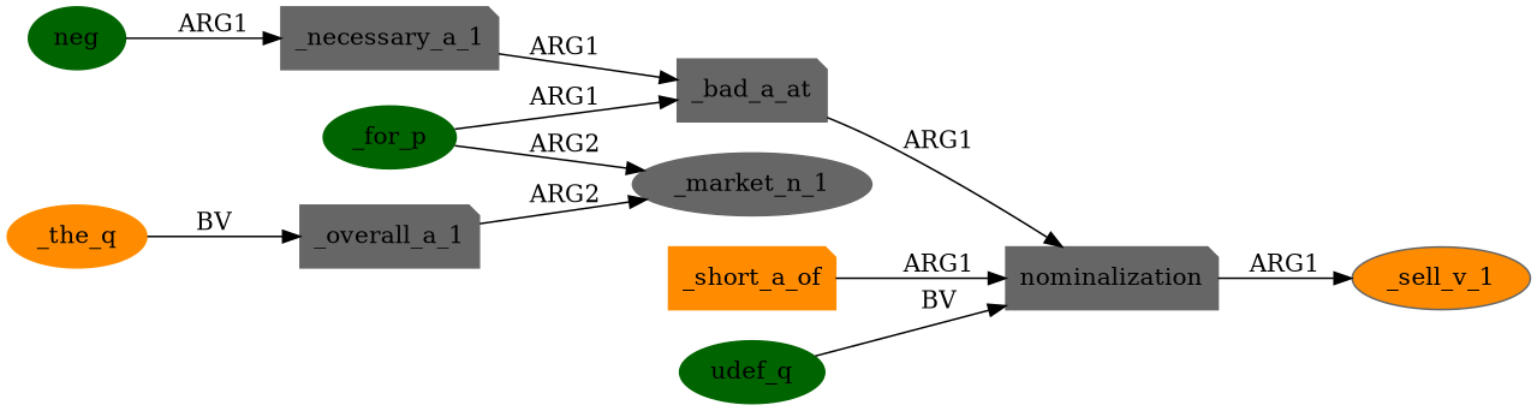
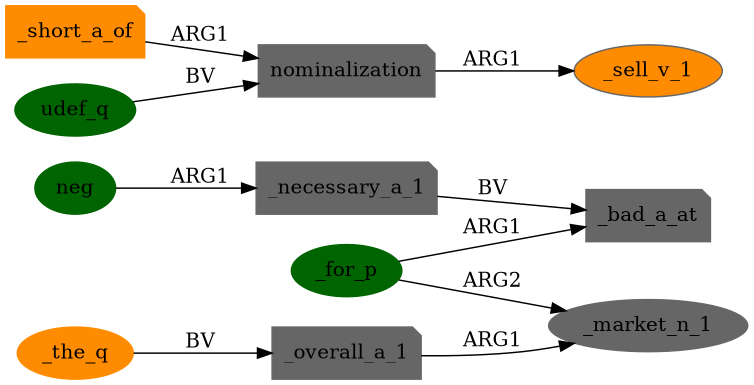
  digraph {
    rankdir=LR
    node [color=gray40 shape=ellipse style=filled]
    _for_p [color=darkgreen]
    _bad_a_at [shape=note]
    _market_n_1
    nominalization [shape=note]
    _sell_v_1 [fillcolor=darkorange]
    _overall_a_1 [shape=note]
    _necessary_a_1 [shape=note]
    _the_q [color=darkorange]
    _short_a_of [color=darkorange shape=note]
    neg [color=darkgreen]
    udef_q [color=darkgreen]
    _for_p -> _bad_a_at [label=ARG1]
    _for_p -> _market_n_1 [label=ARG2]
-   _bad_a_at -> nominalization [label=ARG1]
    nominalization -> _sell_v_1 [label=ARG1]
-   _overall_a_1 -> _market_n_1 [label=ARG2]
-   _necessary_a_1 -> _bad_a_at [label=ARG1]
+   _overall_a_1 -> _market_n_1 [label=ARG1]
+   _necessary_a_1 -> _bad_a_at [label=BV]
    _the_q -> _overall_a_1 [label=BV]
    _short_a_of -> nominalization [label=ARG1]
    neg -> _necessary_a_1 [label=ARG1]
    udef_q -> nominalization [label=BV]
  }
